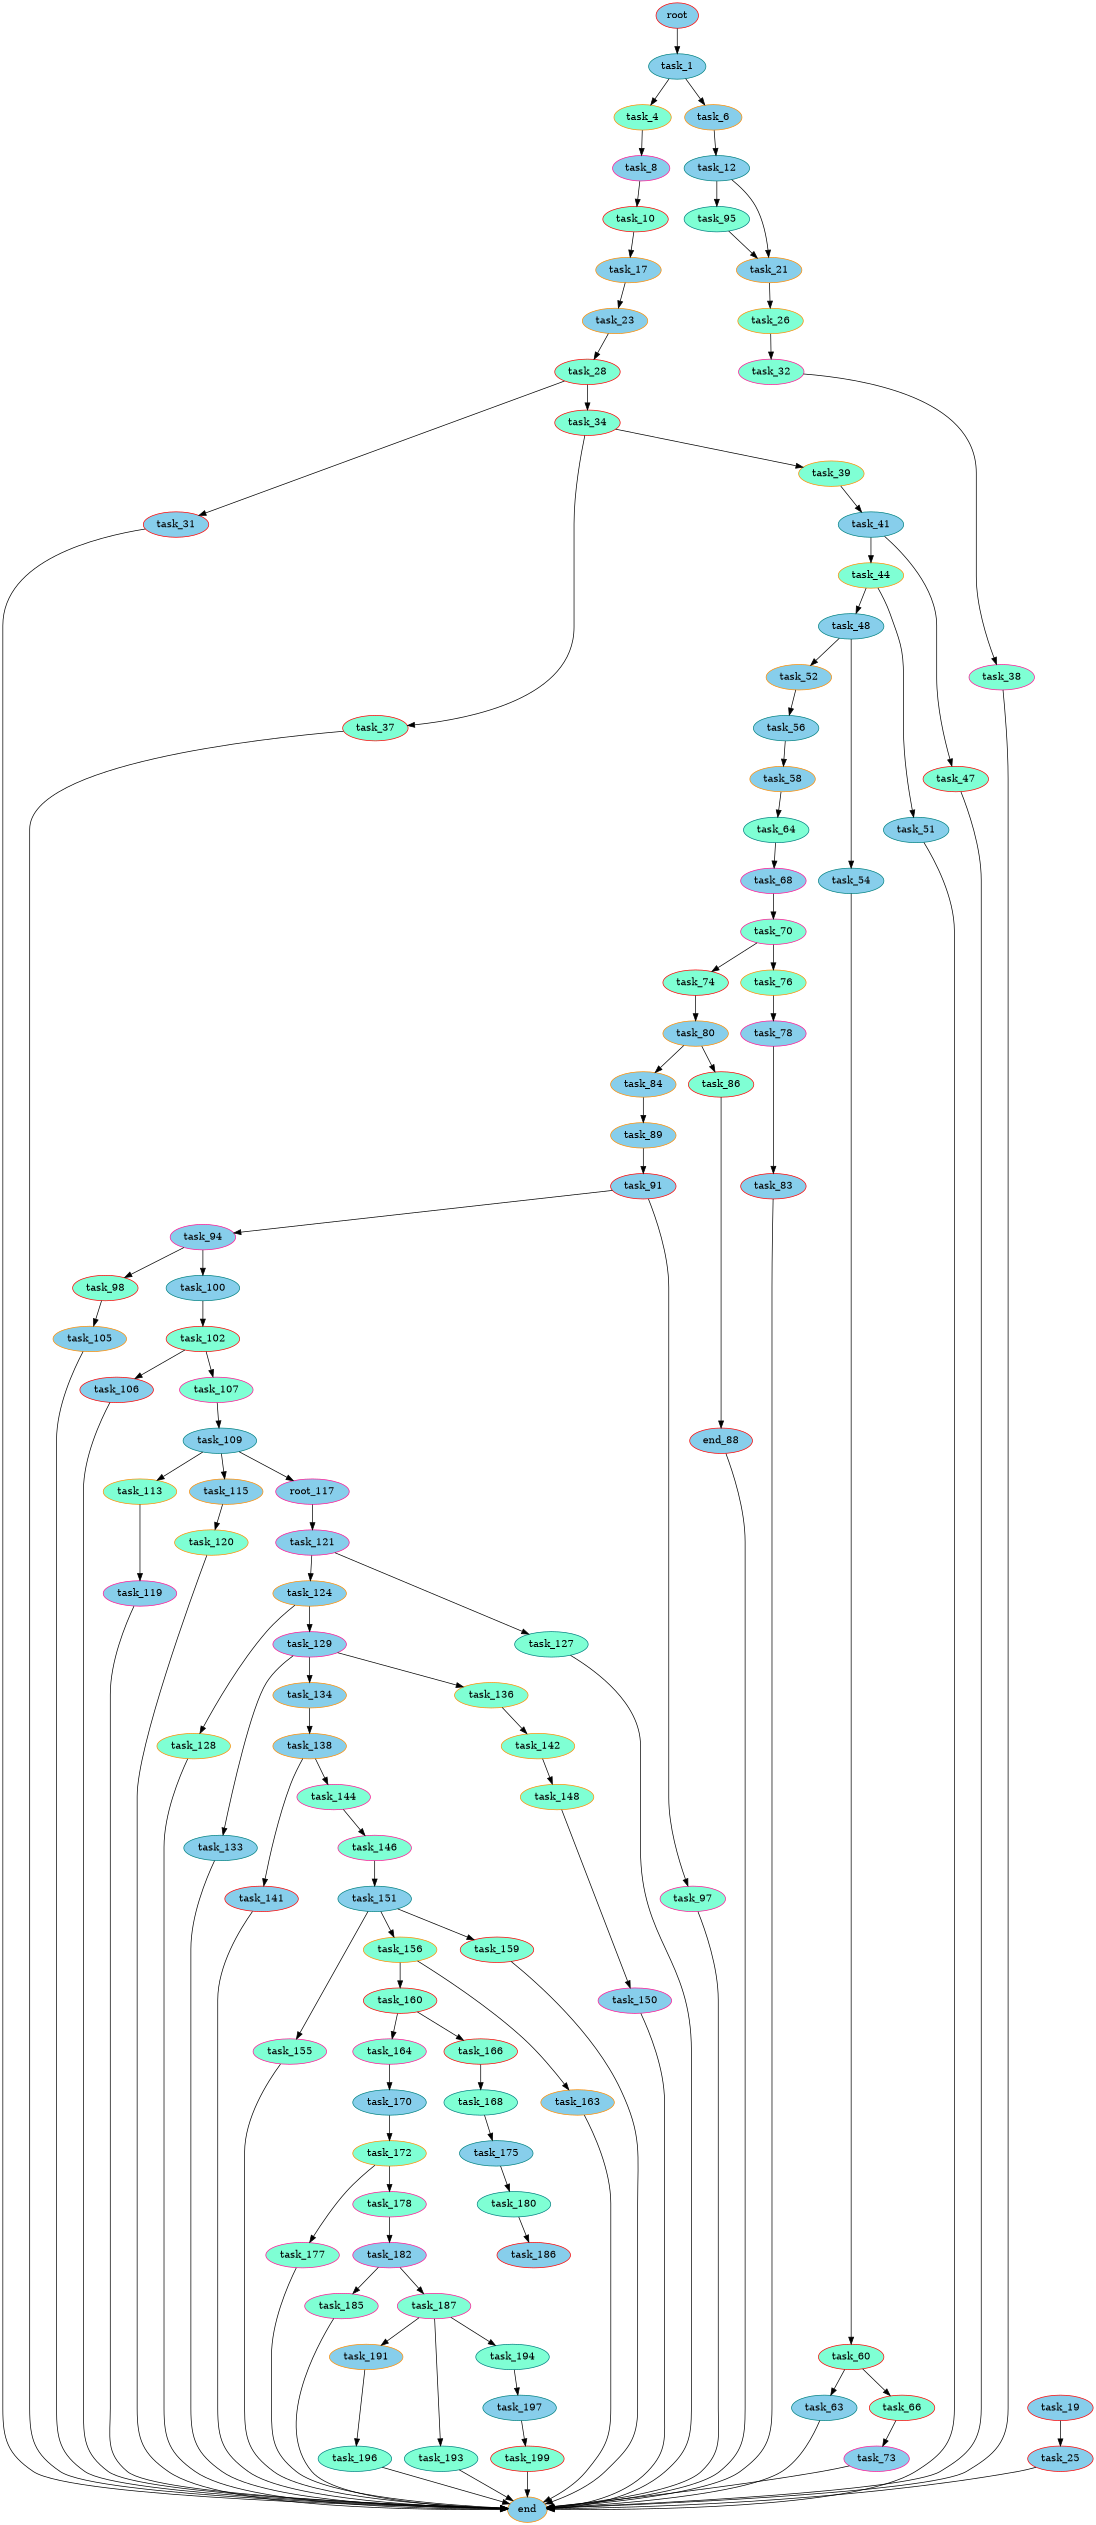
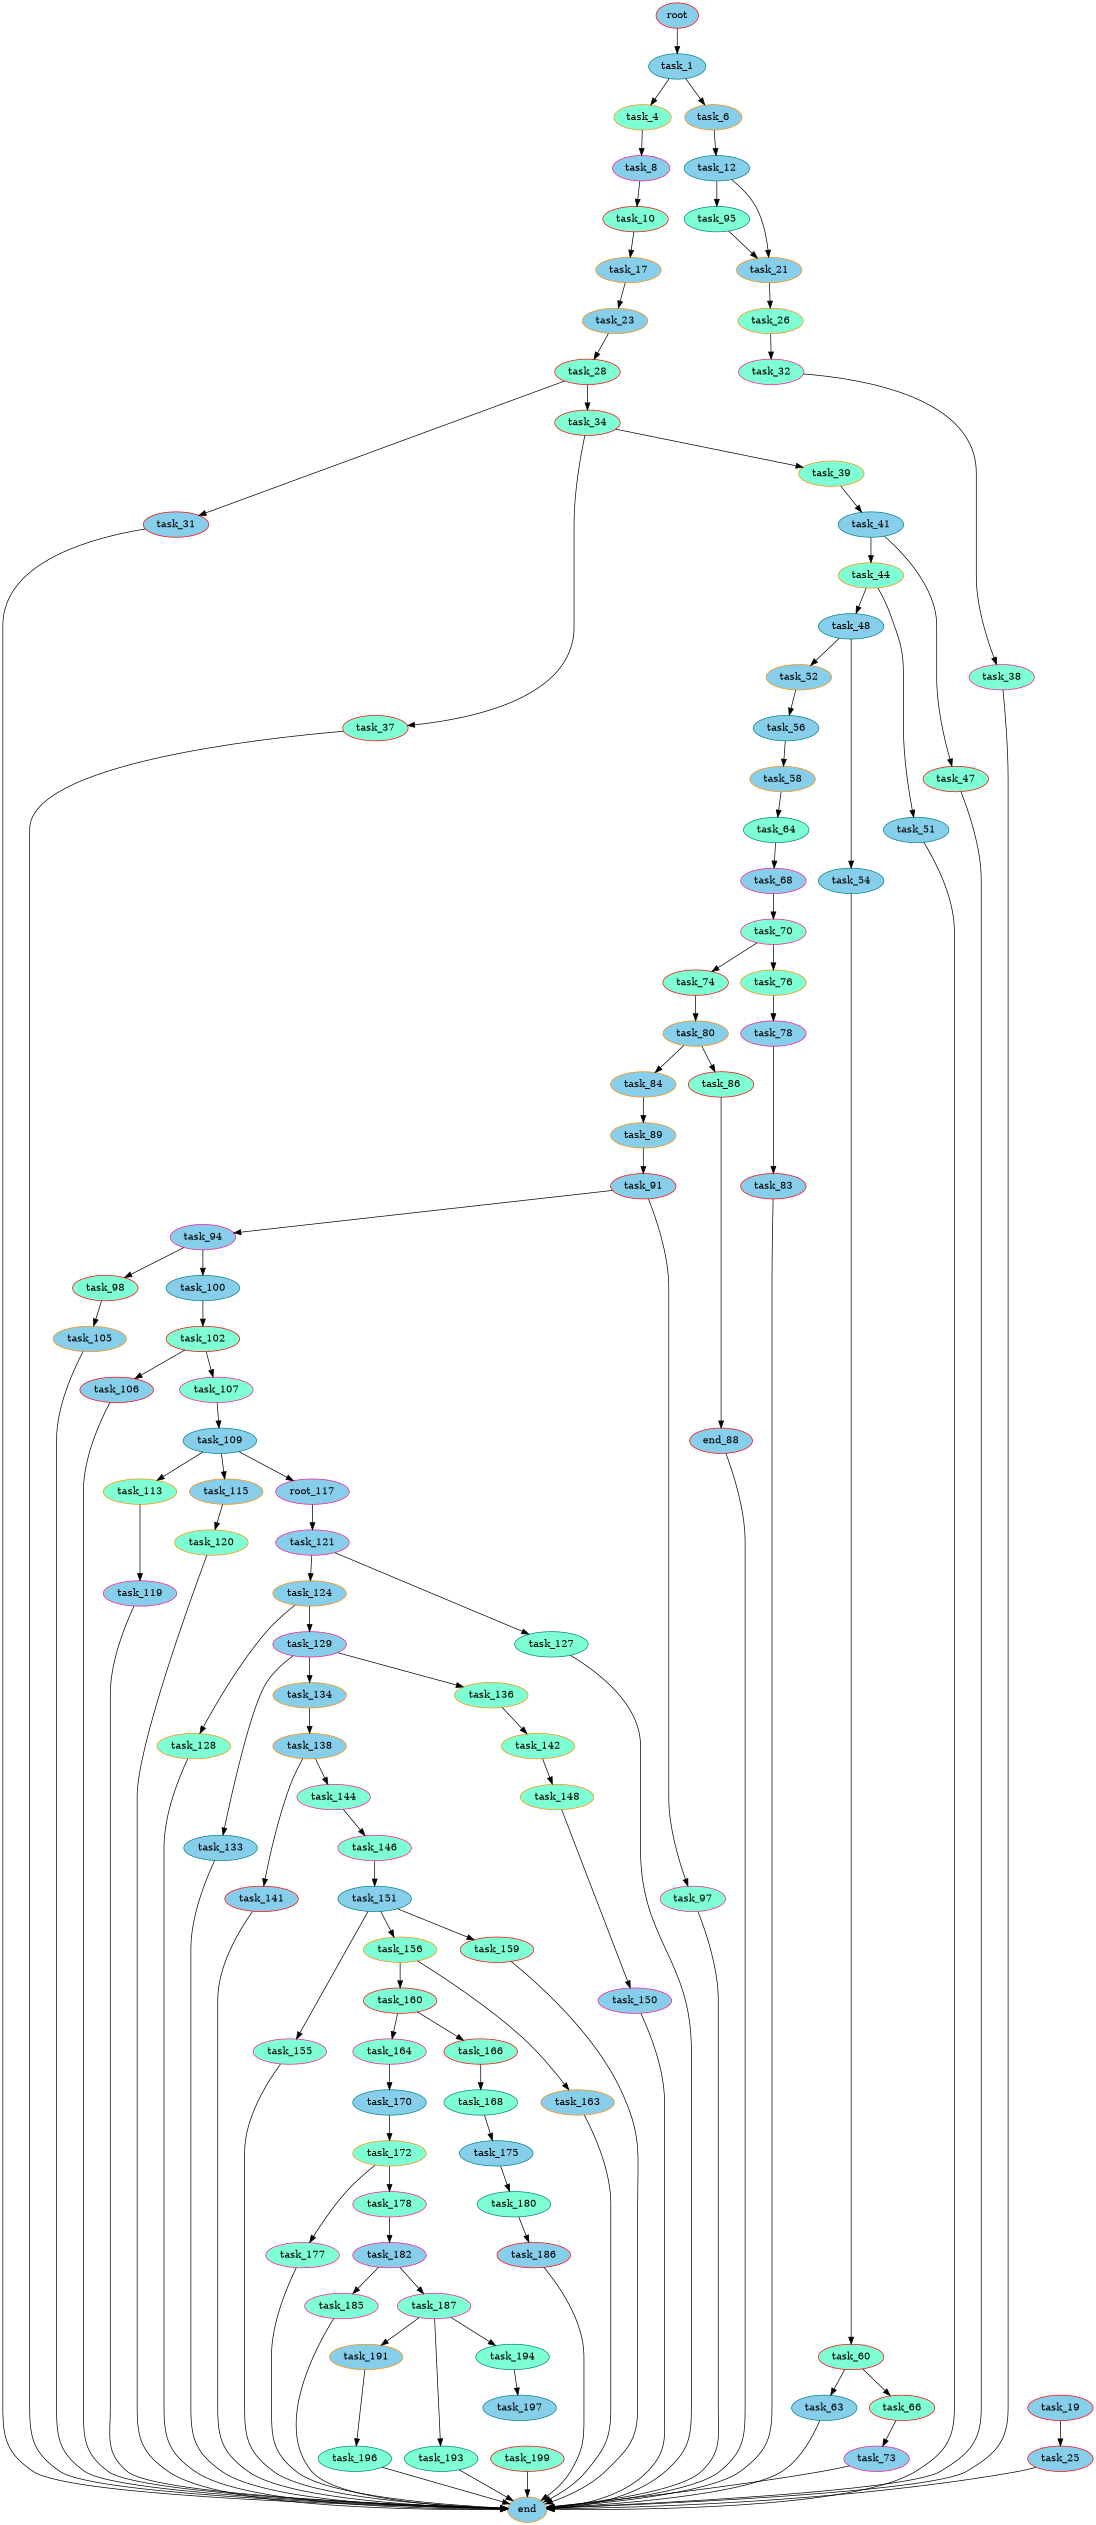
  digraph {
    node [color=darkorange fillcolor=skyblue style=filled]
    root [color=red]
    task_1 [color=teal]
    task_4 [fillcolor=aquamarine]
    task_6
    task_8 [color=deeppink]
    task_12 [color=teal]
    task_10 [color=red fillcolor=aquamarine]
    n8 [color=teal fillcolor=aquamarine label=task_95]
    task_21
    task_17
    task_19 [color=red]
    task_25 [color=red]
    task_23
    task_28 [color=red fillcolor=aquamarine]
    task_26 [fillcolor=aquamarine]
    end
    task_32 [color=deeppink fillcolor=aquamarine]
    task_31 [color=red]
    task_34 [color=red fillcolor=aquamarine]
    task_38 [color=deeppink fillcolor=aquamarine]
    task_37 [color=red fillcolor=aquamarine]
    task_39 [fillcolor=aquamarine]
    task_41 [color=teal]
    task_44 [fillcolor=aquamarine]
    task_47 [color=red fillcolor=aquamarine]
    task_48 [color=teal]
    task_51 [color=teal]
    task_52
    task_54 [color=teal]
    task_56 [color=teal]
    task_60 [color=red fillcolor=aquamarine]
    task_58
    task_63 [color=teal]
    task_66 [color=red fillcolor=aquamarine]
    task_64 [color=teal fillcolor=aquamarine]
    task_73 [color=deeppink]
    task_68 [color=deeppink]
    task_70 [color=deeppink fillcolor=aquamarine]
    task_74 [color=red fillcolor=aquamarine]
    task_76 [fillcolor=aquamarine]
    task_80
    task_78 [color=deeppink]
    task_84
    task_86 [color=red fillcolor=aquamarine]
    task_83 [color=red]
    task_89
    n47 [color=red label=end_88]
    task_91 [color=red]
    task_94 [color=deeppink]
    task_97 [color=deeppink fillcolor=aquamarine]
    task_98 [color=red fillcolor=aquamarine]
    task_100 [color=teal]
    task_105
    task_102 [color=red fillcolor=aquamarine]
    task_106 [color=red]
    task_107 [color=deeppink fillcolor=aquamarine]
    task_109 [color=teal]
    task_113 [fillcolor=aquamarine]
    task_115
    n60 [color=deeppink label=root_117]
    task_119 [color=deeppink]
    task_120 [fillcolor=aquamarine]
    task_121 [color=deeppink]
    task_124
    task_127 [color=teal fillcolor=aquamarine]
    task_128 [fillcolor=aquamarine]
    task_129 [color=deeppink]
    task_133 [color=teal]
    task_134
    task_136 [fillcolor=aquamarine]
    task_138
    task_142 [fillcolor=aquamarine]
    task_141 [color=red]
    task_144 [color=deeppink fillcolor=aquamarine]
    task_148 [fillcolor=aquamarine]
    task_146 [color=deeppink fillcolor=aquamarine]
    task_150 [color=deeppink]
    task_151 [color=teal]
    task_155 [color=deeppink fillcolor=aquamarine]
    task_156 [fillcolor=aquamarine]
    task_159 [color=red fillcolor=aquamarine]
    task_160 [color=red fillcolor=aquamarine]
    task_163
    task_164 [color=deeppink fillcolor=aquamarine]
    task_166 [color=red fillcolor=aquamarine]
    task_170 [color=teal]
    task_168 [color=teal fillcolor=aquamarine]
    task_172 [fillcolor=aquamarine]
    task_175 [color=teal]
    task_177 [color=deeppink fillcolor=aquamarine]
    task_178 [color=deeppink fillcolor=aquamarine]
    task_180 [color=teal fillcolor=aquamarine]
    task_186 [color=red]
    task_182 [color=deeppink]
    task_185 [color=deeppink fillcolor=aquamarine]
    task_187 [color=deeppink fillcolor=aquamarine]
    task_191
    task_193 [color=teal fillcolor=aquamarine]
    task_194 [color=teal fillcolor=aquamarine]
    task_196 [color=teal fillcolor=aquamarine]
    task_197 [color=teal]
    task_199 [color=red fillcolor=aquamarine]
    root -> task_1
    task_1 -> task_4
    task_1 -> task_6
    task_4 -> task_8
    task_6 -> task_12
    task_8 -> task_10
    task_12 -> n8
    task_12 -> task_21
    task_10 -> task_17
    n8 -> task_21
    task_21 -> task_26
    task_17 -> task_23
    task_19 -> task_25
    task_25 -> end
    task_23 -> task_28
    task_28 -> task_31
    task_28 -> task_34
    task_26 -> task_32
    task_32 -> task_38
    task_31 -> end
    task_34 -> task_37
    task_34 -> task_39
    task_38 -> end
    task_37 -> end
    task_39 -> task_41
    task_41 -> task_44
    task_41 -> task_47
    task_44 -> task_48
    task_44 -> task_51
    task_47 -> end
    task_48 -> task_52
    task_48 -> task_54
    task_51 -> end
    task_52 -> task_56
    task_54 -> task_60
    task_56 -> task_58
    task_60 -> task_63
    task_60 -> task_66
    task_58 -> task_64
    task_63 -> end
    task_66 -> task_73
    task_64 -> task_68
    task_73 -> end
    task_68 -> task_70
    task_70 -> task_74
    task_70 -> task_76
    task_74 -> task_80
    task_76 -> task_78
    task_80 -> task_84
    task_80 -> task_86
    task_78 -> task_83
    task_84 -> task_89
    task_86 -> n47
    task_83 -> end
    task_89 -> task_91
    n47 -> end
    task_91 -> task_94
    task_91 -> task_97
    task_94 -> task_98
    task_94 -> task_100
    task_97 -> end
    task_98 -> task_105
    task_100 -> task_102
    task_105 -> end
    task_102 -> task_106
    task_102 -> task_107
    task_106 -> end
    task_107 -> task_109
    task_109 -> task_113
    task_109 -> task_115
    task_109 -> n60
    task_113 -> task_119
    task_115 -> task_120
    n60 -> task_121
    task_119 -> end
    task_120 -> end
    task_121 -> task_124
    task_121 -> task_127
    task_124 -> task_128
    task_124 -> task_129
    task_127 -> end
    task_128 -> end
    task_129 -> task_133
    task_129 -> task_134
    task_129 -> task_136
    task_133 -> end
    task_134 -> task_138
    task_136 -> task_142
    task_138 -> task_141
    task_138 -> task_144
    task_142 -> task_148
    task_141 -> end
    task_144 -> task_146
    task_148 -> task_150
    task_146 -> task_151
    task_150 -> end
    task_151 -> task_155
    task_151 -> task_156
    task_151 -> task_159
    task_155 -> end
    task_156 -> task_160
    task_156 -> task_163
    task_159 -> end
    task_160 -> task_164
    task_160 -> task_166
    task_163 -> end
    task_164 -> task_170
    task_166 -> task_168
    task_170 -> task_172
    task_168 -> task_175
    task_172 -> task_177
    task_172 -> task_178
    task_175 -> task_180
    task_177 -> end
    task_178 -> task_182
    task_180 -> task_186
+   task_186 -> end
    task_182 -> task_185
    task_182 -> task_187
    task_185 -> end
    task_187 -> task_191
    task_187 -> task_193
    task_187 -> task_194
    task_191 -> task_196
    task_193 -> end
    task_194 -> task_197
    task_196 -> end
-   task_197 -> task_199
    task_199 -> end
  }
